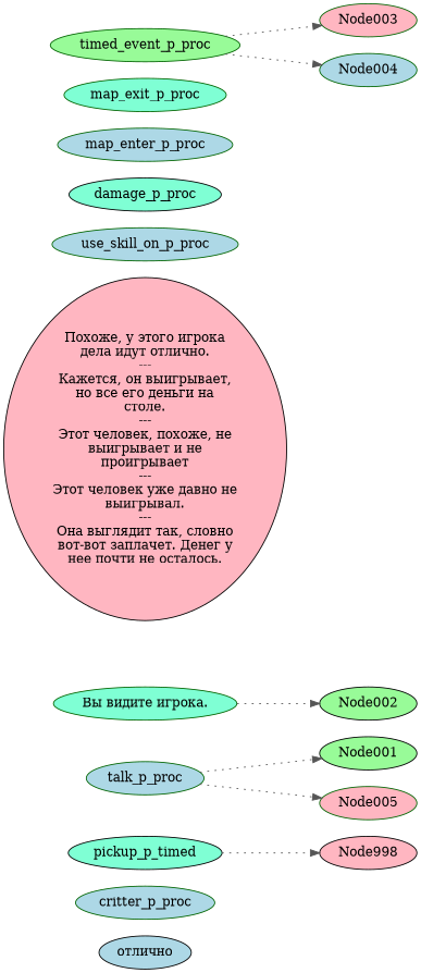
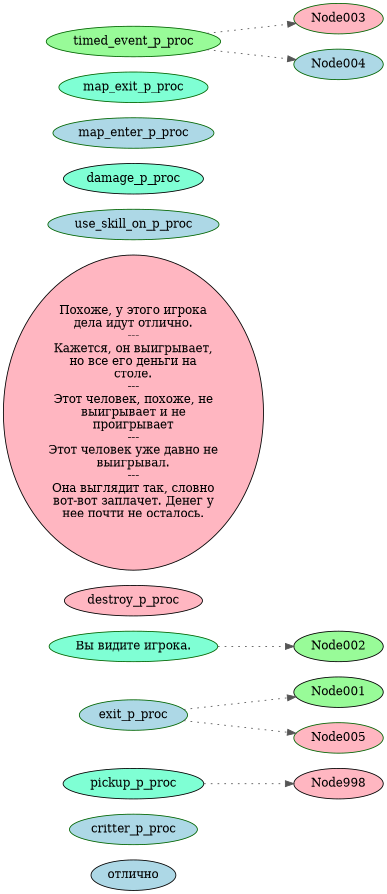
  digraph {
    rankdir=LR
    node [color=darkgreen fillcolor=lightblue style=filled]
    edge [color="#555555" style=dotted]
    n1 [color=black label="отлично"]
    critter_p_proc
-   pickup_p_proc [color=black fillcolor=aquamarine label=pickup_p_timed]
+   pickup_p_proc [color=black fillcolor=aquamarine]
    Node998 [color=black fillcolor=lightpink]
    Node001 [color=black fillcolor=palegreen]
-   talk_p_proc
+   talk_p_proc [label=exit_p_proc]
    Node005 [fillcolor=lightpink]
    Node002 [color=black fillcolor=palegreen]
+   destroy_p_proc [color=black fillcolor=lightpink]
    n10 [fillcolor=aquamarine label="Вы видите игрока."]
    n11 [color=black fillcolor=lightpink label="Похоже, у этого игрока\nдела идут отлично.\n---\nКажется, он выигрывает,\nно все его деньги на\nстоле.\n---\nЭтот человек, похоже, не\nвыигрывает и не\nпроигрывает\n---\nЭтот человек уже давно не\nвыигрывал.\n---\nОна выглядит так, словно\nвот-вот заплачет. Денег у\nнее почти не осталось."]
    use_skill_on_p_proc
    damage_p_proc [color=black fillcolor=aquamarine]
    map_enter_p_proc
    map_exit_p_proc [fillcolor=aquamarine]
    timed_event_p_proc [fillcolor=palegreen]
    Node003 [fillcolor=lightpink]
    Node004
    pickup_p_proc -> Node998
    talk_p_proc -> Node001
    talk_p_proc -> Node005
    n10 -> Node002
    timed_event_p_proc -> Node003
    timed_event_p_proc -> Node004
  }
